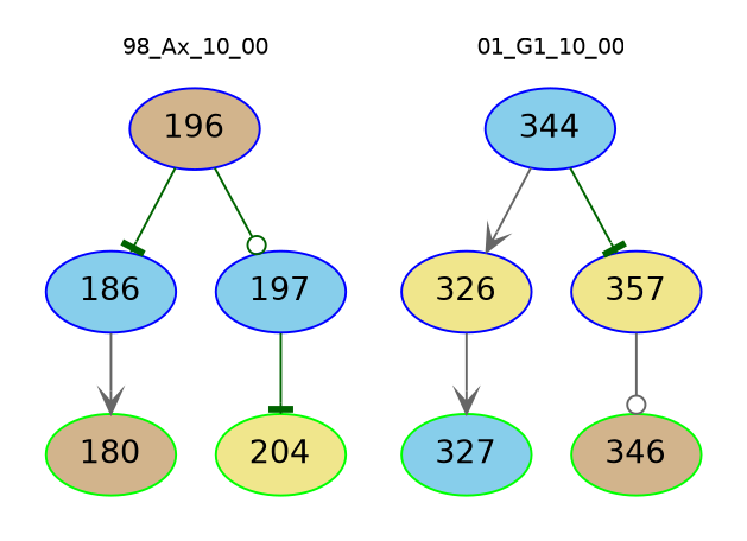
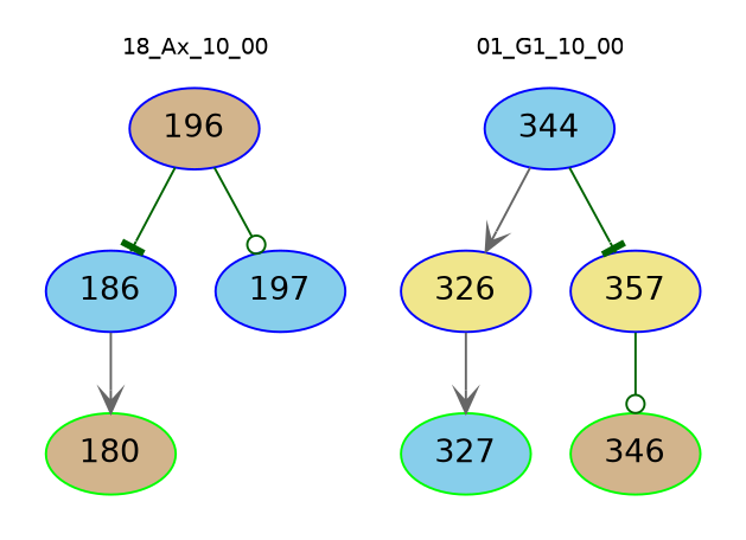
  digraph {
    fontname="DejaVu Sans"
    node [color=blue fillcolor=skyblue fontname="DejaVu Sans" style=filled]
    edge [arrowhead=tee color=darkgreen fontname="DejaVu Sans"]
    n1 [fillcolor=tan label=196]
    n2 [label=186]
    n3 [label=197]
    n4 [color=green fillcolor=tan label=180]
-   n5 [color=green fillcolor=khaki label=204]
    n6 [label=344]
    n7 [fillcolor=khaki label=326]
    n8 [fillcolor=khaki label=357]
    n9 [color=green label=327]
    n10 [color=green fillcolor=tan label=346]
    subgraph cluster_1 {
      color=white
      fontsize=10
-     label="98_Ax_10_00"
+     label="18_Ax_10_00"
      n1
      n2
      n3
      n4
-     n5
    }
    subgraph cluster_2 {
      color=white
      fontsize=10
      label="01_G1_10_00"
      n6
      n7
      n8
      n9
      n10
    }
    n1 -> n2
    n1 -> n3 [arrowhead=odot]
    n2 -> n4 [arrowhead=vee color=gray40]
-   n3 -> n5
    n6 -> n7 [arrowhead=vee color=gray40]
    n6 -> n8
    n7 -> n9 [arrowhead=vee color=gray40]
-   n8 -> n10 [arrowhead=odot color=gray40]
+   n8 -> n10 [arrowhead=odot]
  }
